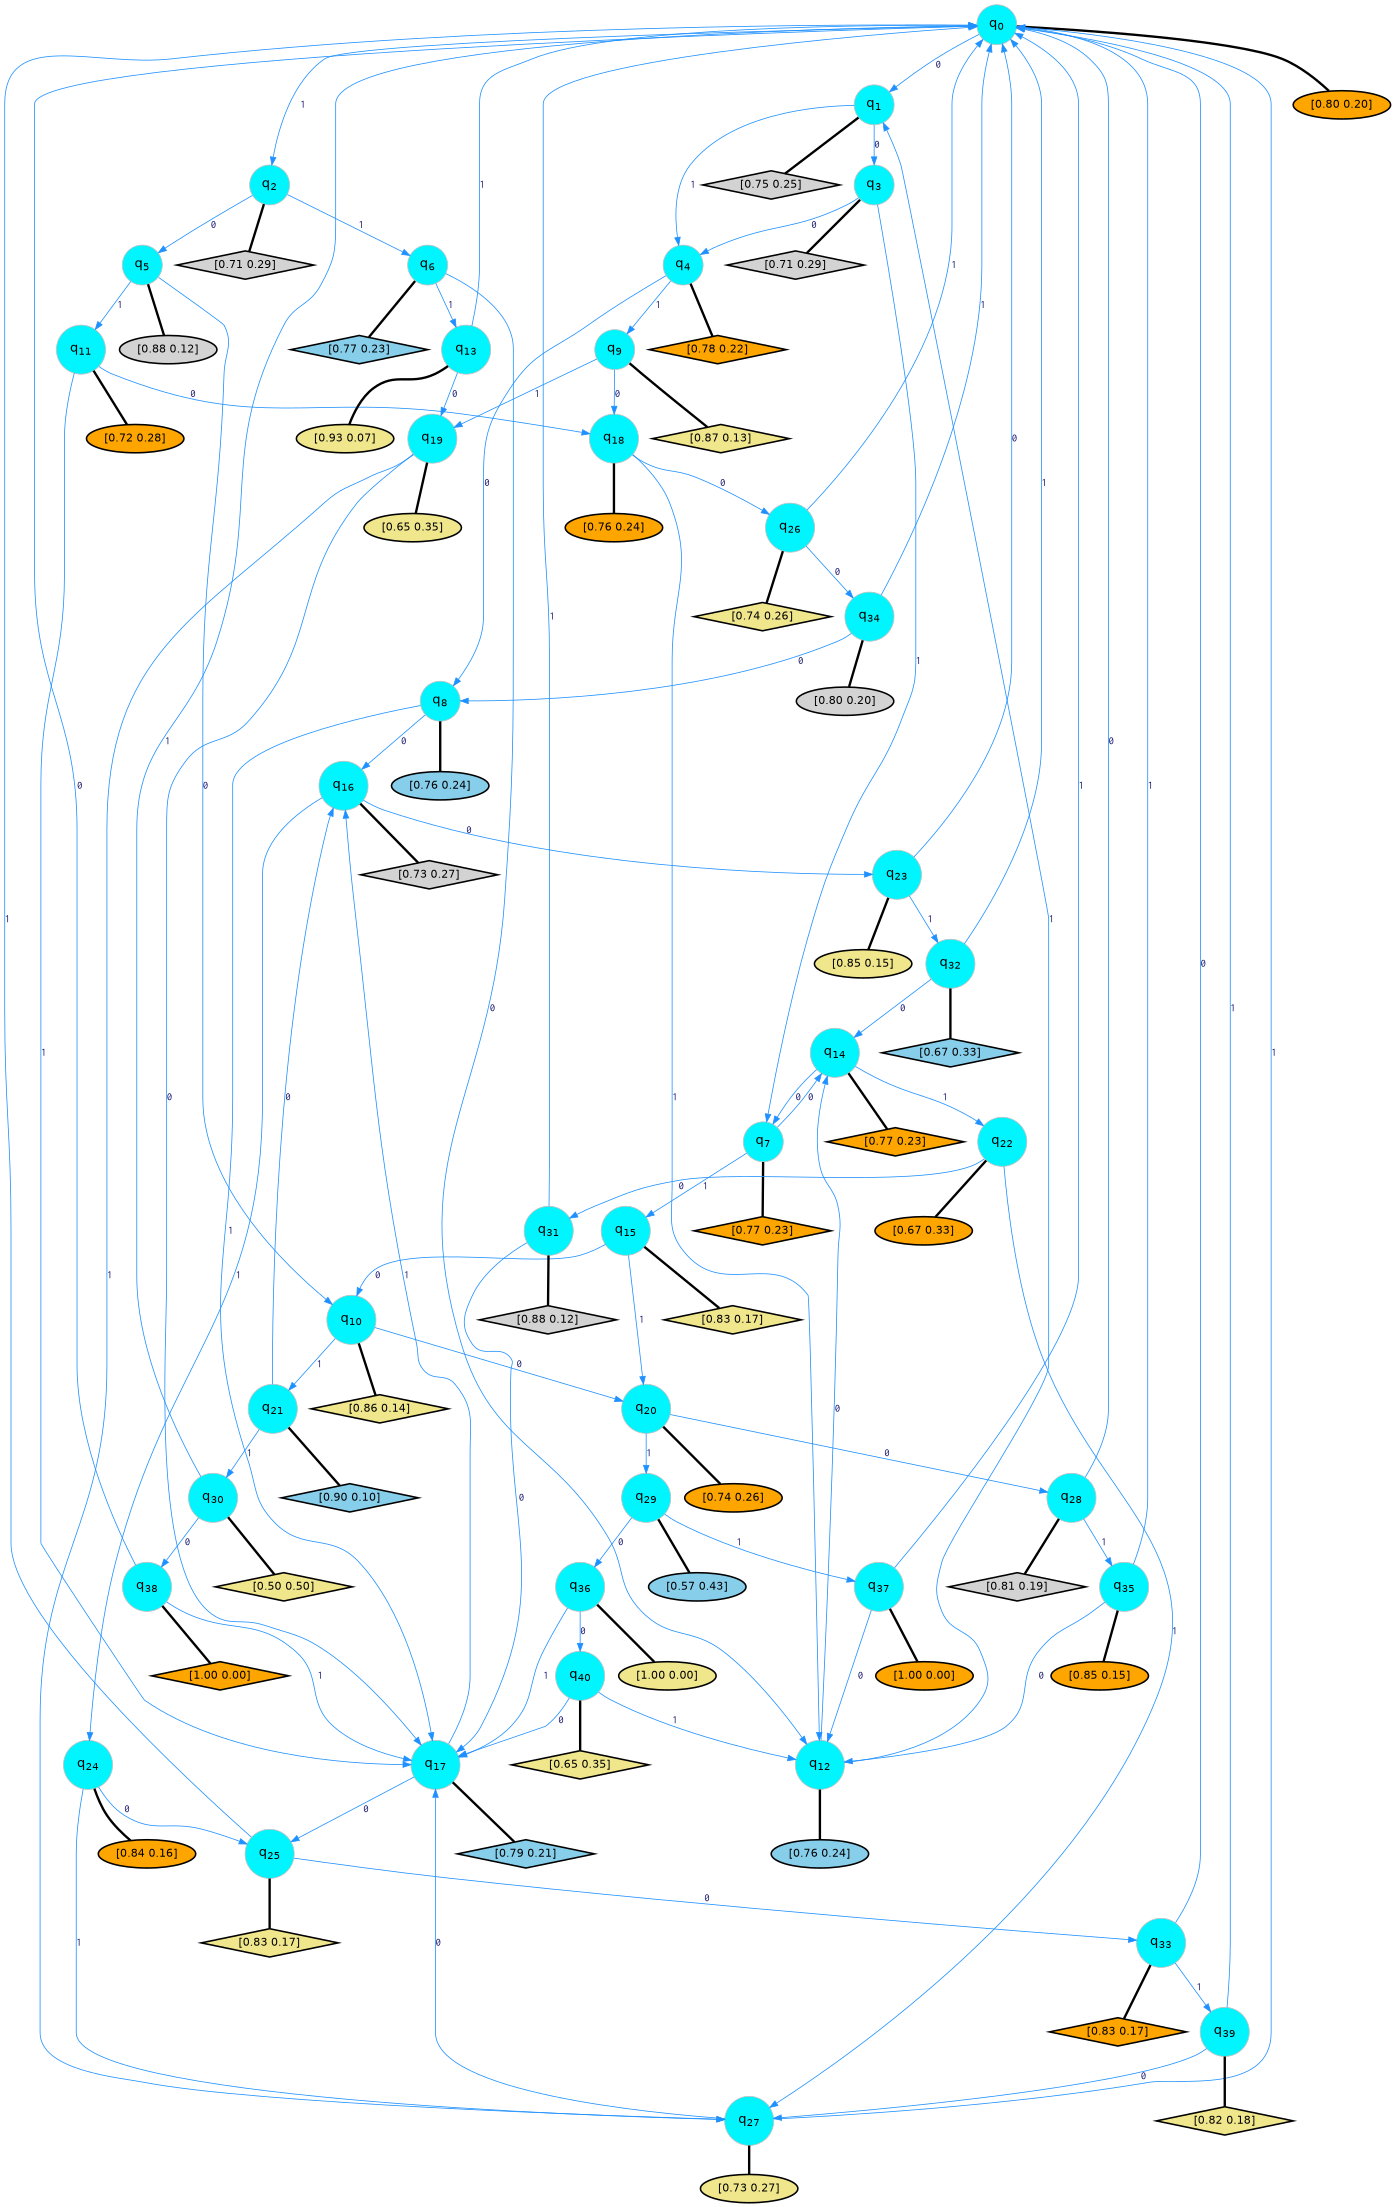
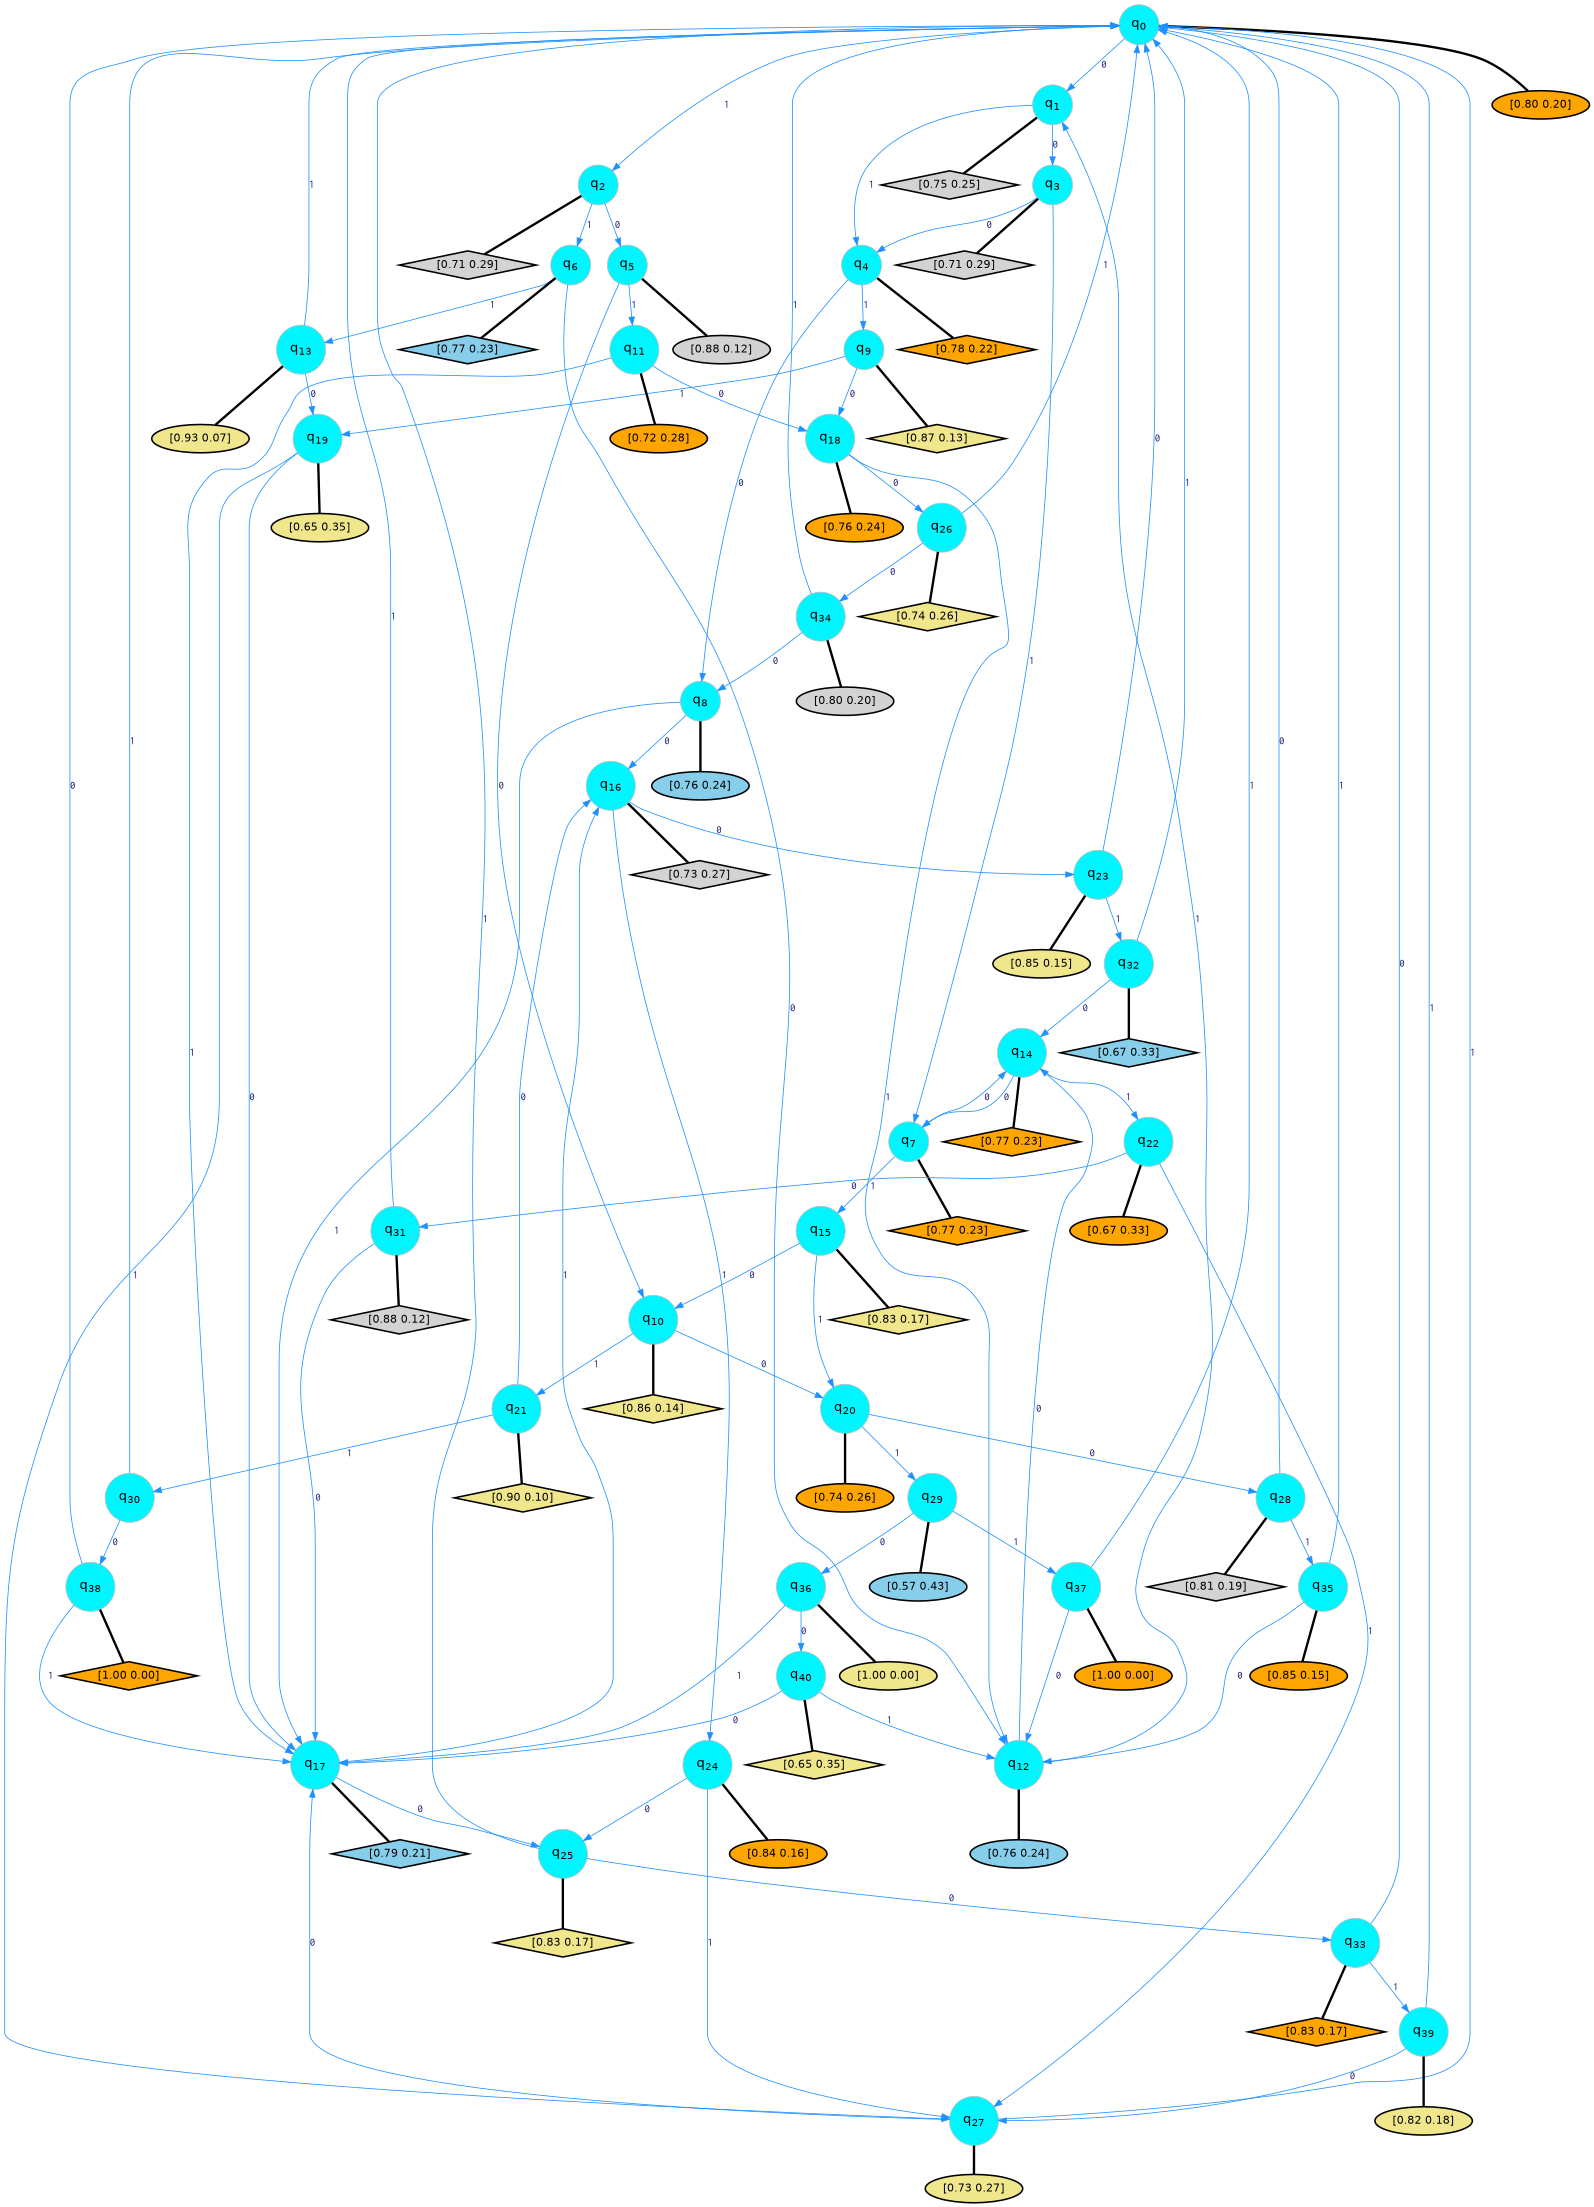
  digraph {
    rankdir=TD
    node [color=gray fillcolor=turquoise1 fontcolor=black fontname=Helvetica fontsize=16 fontweight=bold shape=circle style=filled]
    edge [arrowsize=1 color=dodgerblue1 fontcolor=midnightblue fontname=courier fontweight=bold penwidth=1 style=solid weight=20]
    n1 [label=<q<SUB>0</SUB>>]
    n2 [label=<q<SUB>1</SUB>>]
    n3 [label=<q<SUB>2</SUB>>]
    n4 [color=black fillcolor=orange fontsize=14 label="[0.80 0.20]" penwidth=2 shape=ellipse]
    n5 [label=<q<SUB>3</SUB>>]
    n6 [label=<q<SUB>4</SUB>>]
    n7 [color=black fillcolor=lightgrey fontsize=14 label="[0.75 0.25]" penwidth=2 shape=diamond]
    n8 [label=<q<SUB>5</SUB>>]
    n9 [label=<q<SUB>6</SUB>>]
    n10 [color=black fillcolor=lightgrey fontsize=14 label="[0.71 0.29]" penwidth=2 shape=diamond]
    n11 [label=<q<SUB>7</SUB>>]
    n12 [color=black fillcolor=lightgrey fontsize=14 label="[0.71 0.29]" penwidth=2 shape=diamond]
    n13 [label=<q<SUB>8</SUB>>]
    n14 [label=<q<SUB>9</SUB>>]
    n15 [color=black fillcolor=orange fontsize=14 label="[0.78 0.22]" penwidth=2 shape=diamond]
    n16 [label=<q<SUB>10</SUB>>]
    n17 [label=<q<SUB>11</SUB>>]
    n18 [color=black fillcolor=lightgrey fontsize=14 label="[0.88 0.12]" penwidth=2 shape=ellipse]
    n19 [label=<q<SUB>12</SUB>>]
    n20 [label=<q<SUB>13</SUB>>]
    n21 [color=black fillcolor=skyblue fontsize=14 label="[0.77 0.23]" penwidth=2 shape=diamond]
    n22 [label=<q<SUB>14</SUB>>]
    n23 [label=<q<SUB>15</SUB>>]
    n24 [color=black fillcolor=orange fontsize=14 label="[0.77 0.23]" penwidth=2 shape=diamond]
    n25 [label=<q<SUB>16</SUB>>]
    n26 [label=<q<SUB>17</SUB>>]
    n27 [color=black fillcolor=skyblue fontsize=14 label="[0.76 0.24]" penwidth=2 shape=ellipse]
    n28 [label=<q<SUB>18</SUB>>]
    n29 [label=<q<SUB>19</SUB>>]
    n30 [color=black fillcolor=khaki fontsize=14 label="[0.87 0.13]" penwidth=2 shape=diamond]
    n31 [label=<q<SUB>20</SUB>>]
    n32 [label=<q<SUB>21</SUB>>]
    n33 [color=black fillcolor=khaki fontsize=14 label="[0.86 0.14]" penwidth=2 shape=diamond]
    n34 [color=black fillcolor=orange fontsize=14 label="[0.72 0.28]" penwidth=2 shape=ellipse]
    n35 [color=black fillcolor=skyblue fontsize=14 label="[0.76 0.24]" penwidth=2 shape=ellipse]
    n36 [color=black fillcolor=khaki fontsize=14 label="[0.93 0.07]" penwidth=2 shape=ellipse]
    n37 [label=<q<SUB>22</SUB>>]
    n38 [color=black fillcolor=orange fontsize=14 label="[0.77 0.23]" penwidth=2 shape=diamond]
    n39 [color=black fillcolor=khaki fontsize=14 label="[0.83 0.17]" penwidth=2 shape=diamond]
    n40 [label=<q<SUB>23</SUB>>]
    n41 [label=<q<SUB>24</SUB>>]
    n42 [color=black fillcolor=lightgrey fontsize=14 label="[0.73 0.27]" penwidth=2 shape=diamond]
    n43 [label=<q<SUB>25</SUB>>]
    n44 [color=black fillcolor=skyblue fontsize=14 label="[0.79 0.21]" penwidth=2 shape=diamond]
    n45 [label=<q<SUB>26</SUB>>]
    n46 [color=black fillcolor=orange fontsize=14 label="[0.76 0.24]" penwidth=2 shape=ellipse]
    n47 [label=<q<SUB>27</SUB>>]
    n48 [color=black fillcolor=khaki fontsize=14 label="[0.65 0.35]" penwidth=2 shape=ellipse]
    n49 [label=<q<SUB>28</SUB>>]
    n50 [label=<q<SUB>29</SUB>>]
    n51 [color=black fillcolor=orange fontsize=14 label="[0.74 0.26]" penwidth=2 shape=ellipse]
    n52 [label=<q<SUB>30</SUB>>]
-   n53 [color=black fillcolor=skyblue fontsize=14 label="[0.90 0.10]" penwidth=2 shape=diamond]
+   n53 [color=black fillcolor=khaki fontsize=14 label="[0.90 0.10]" penwidth=2 shape=diamond]
    n54 [label=<q<SUB>31</SUB>>]
    n55 [color=black fillcolor=orange fontsize=14 label="[0.67 0.33]" penwidth=2 shape=ellipse]
    n56 [label=<q<SUB>32</SUB>>]
    n57 [color=black fillcolor=khaki fontsize=14 label="[0.85 0.15]" penwidth=2 shape=ellipse]
    n58 [color=black fillcolor=orange fontsize=14 label="[0.84 0.16]" penwidth=2 shape=ellipse]
    n59 [label=<q<SUB>33</SUB>>]
    n60 [color=black fillcolor=khaki fontsize=14 label="[0.83 0.17]" penwidth=2 shape=diamond]
    n61 [label=<q<SUB>34</SUB>>]
    n62 [color=black fillcolor=khaki fontsize=14 label="[0.74 0.26]" penwidth=2 shape=diamond]
    n63 [color=black fillcolor=khaki fontsize=14 label="[0.73 0.27]" penwidth=2 shape=ellipse]
    n64 [label=<q<SUB>35</SUB>>]
    n65 [color=black fillcolor=lightgrey fontsize=14 label="[0.81 0.19]" penwidth=2 shape=diamond]
    n66 [label=<q<SUB>36</SUB>>]
    n67 [label=<q<SUB>37</SUB>>]
    n68 [color=black fillcolor=skyblue fontsize=14 label="[0.57 0.43]" penwidth=2 shape=ellipse]
    n69 [label=<q<SUB>38</SUB>>]
-   n70 [color=black fillcolor=khaki fontsize=14 label="[0.50 0.50]" penwidth=2 shape=diamond]
    n71 [color=black fillcolor=lightgrey fontsize=14 label="[0.88 0.12]" penwidth=2 shape=diamond]
    n72 [color=black fillcolor=skyblue fontsize=14 label="[0.67 0.33]" penwidth=2 shape=diamond]
    n73 [label=<q<SUB>39</SUB>>]
    n74 [color=black fillcolor=orange fontsize=14 label="[0.83 0.17]" penwidth=2 shape=diamond]
    n75 [color=black fillcolor=lightgrey fontsize=14 label="[0.80 0.20]" penwidth=2 shape=ellipse]
    n76 [color=black fillcolor=orange fontsize=14 label="[0.85 0.15]" penwidth=2 shape=ellipse]
    n77 [label=<q<SUB>40</SUB>>]
    n78 [color=black fillcolor=khaki fontsize=14 label="[1.00 0.00]" penwidth=2 shape=ellipse]
    n79 [color=black fillcolor=orange fontsize=14 label="[1.00 0.00]" penwidth=2 shape=ellipse]
    n80 [color=black fillcolor=orange fontsize=14 label="[1.00 0.00]" penwidth=2 shape=diamond]
-   n81 [color=black fillcolor=khaki fontsize=14 label="[0.82 0.18]" penwidth=2 shape=diamond]
+   n81 [color=black fillcolor=khaki fontsize=14 label="[0.82 0.18]" penwidth=2 shape=ellipse]
    n82 [color=black fillcolor=khaki fontsize=14 label="[0.65 0.35]" penwidth=2 shape=diamond]
    n1 -> n2 [label=0]
    n1 -> n3 [label=1]
    n1 -> n4 [arrowhead=none color=black penwidth=3]
    n2 -> n5 [label=0]
    n2 -> n6 [label=1]
    n2 -> n7 [arrowhead=none color=black penwidth=3]
    n3 -> n8 [label=0]
    n3 -> n9 [label=1]
    n3 -> n10 [arrowhead=none color=black penwidth=3]
    n5 -> n6 [label=0]
    n5 -> n11 [label=1]
    n5 -> n12 [arrowhead=none color=black penwidth=3]
    n6 -> n13 [label=0]
    n6 -> n14 [label=1]
    n6 -> n15 [arrowhead=none color=black penwidth=3]
    n8 -> n16 [label=0]
    n8 -> n17 [label=1]
    n8 -> n18 [arrowhead=none color=black penwidth=3]
    n9 -> n19 [label=0]
    n9 -> n20 [label=1]
    n9 -> n21 [arrowhead=none color=black penwidth=3]
    n11 -> n22 [label=0]
    n11 -> n23 [label=1]
    n11 -> n24 [arrowhead=none color=black penwidth=3]
    n13 -> n25 [label=0]
    n13 -> n26 [label=1]
    n13 -> n27 [arrowhead=none color=black penwidth=3]
    n14 -> n28 [label=0]
    n14 -> n29 [label=1]
    n14 -> n30 [arrowhead=none color=black penwidth=3]
    n16 -> n31 [label=0]
    n16 -> n32 [label=1]
    n16 -> n33 [arrowhead=none color=black penwidth=3]
    n17 -> n26 [label=1]
    n17 -> n28 [label=0]
    n17 -> n34 [arrowhead=none color=black penwidth=3]
    n19 -> n2 [label=1]
    n19 -> n22 [label=0]
    n19 -> n35 [arrowhead=none color=black penwidth=3]
    n20 -> n1 [label=1]
    n20 -> n29 [label=0]
    n20 -> n36 [arrowhead=none color=black penwidth=3]
    n22 -> n11 [label=0]
    n22 -> n37 [label=1]
    n22 -> n38 [arrowhead=none color=black penwidth=3]
    n23 -> n16 [label=0]
    n23 -> n31 [label=1]
    n23 -> n39 [arrowhead=none color=black penwidth=3]
    n25 -> n40 [label=0]
    n25 -> n41 [label=1]
    n25 -> n42 [arrowhead=none color=black penwidth=3]
    n26 -> n25 [label=1]
    n26 -> n43 [label=0]
    n26 -> n44 [arrowhead=none color=black penwidth=3]
    n28 -> n19 [label=1]
    n28 -> n45 [label=0]
    n28 -> n46 [arrowhead=none color=black penwidth=3]
    n29 -> n26 [label=0]
    n29 -> n47 [label=1]
    n29 -> n48 [arrowhead=none color=black penwidth=3]
    n31 -> n49 [label=0]
    n31 -> n50 [label=1]
    n31 -> n51 [arrowhead=none color=black penwidth=3]
    n32 -> n25 [label=0]
    n32 -> n52 [label=1]
    n32 -> n53 [arrowhead=none color=black penwidth=3]
    n37 -> n47 [label=1]
    n37 -> n54 [label=0]
    n37 -> n55 [arrowhead=none color=black penwidth=3]
    n40 -> n1 [label=0]
    n40 -> n56 [label=1]
    n40 -> n57 [arrowhead=none color=black penwidth=3]
    n41 -> n43 [label=0]
    n41 -> n47 [label=1]
    n41 -> n58 [arrowhead=none color=black penwidth=3]
    n43 -> n1 [label=1]
    n43 -> n59 [label=0]
    n43 -> n60 [arrowhead=none color=black penwidth=3]
    n45 -> n1 [label=1]
    n45 -> n61 [label=0]
    n45 -> n62 [arrowhead=none color=black penwidth=3]
    n47 -> n1 [label=1]
    n47 -> n26 [label=0]
    n47 -> n63 [arrowhead=none color=black penwidth=3]
    n49 -> n1 [label=0]
    n49 -> n64 [label=1]
    n49 -> n65 [arrowhead=none color=black penwidth=3]
    n50 -> n66 [label=0]
    n50 -> n67 [label=1]
    n50 -> n68 [arrowhead=none color=black penwidth=3]
    n52 -> n1 [label=1]
    n52 -> n69 [label=0]
-   n52 -> n70 [arrowhead=none color=black penwidth=3]
    n54 -> n1 [label=1]
    n54 -> n26 [label=0]
    n54 -> n71 [arrowhead=none color=black penwidth=3]
    n56 -> n1 [label=1]
    n56 -> n22 [label=0]
    n56 -> n72 [arrowhead=none color=black penwidth=3]
    n59 -> n1 [label=0]
    n59 -> n73 [label=1]
    n59 -> n74 [arrowhead=none color=black penwidth=3]
    n61 -> n1 [label=1]
    n61 -> n13 [label=0]
    n61 -> n75 [arrowhead=none color=black penwidth=3]
    n64 -> n1 [label=1]
    n64 -> n19 [label=0]
    n64 -> n76 [arrowhead=none color=black penwidth=3]
    n66 -> n26 [label=1]
    n66 -> n77 [label=0]
    n66 -> n78 [arrowhead=none color=black penwidth=3]
    n67 -> n1 [label=1]
    n67 -> n19 [label=0]
    n67 -> n79 [arrowhead=none color=black penwidth=3]
    n69 -> n1 [label=0]
    n69 -> n26 [label=1]
    n69 -> n80 [arrowhead=none color=black penwidth=3]
    n73 -> n1 [label=1]
    n73 -> n47 [label=0]
    n73 -> n81 [arrowhead=none color=black penwidth=3]
    n77 -> n19 [label=1]
    n77 -> n26 [label=0]
    n77 -> n82 [arrowhead=none color=black penwidth=3]
  }
